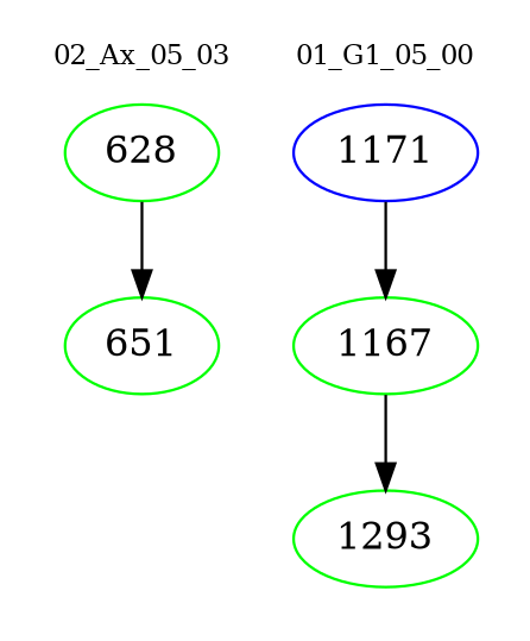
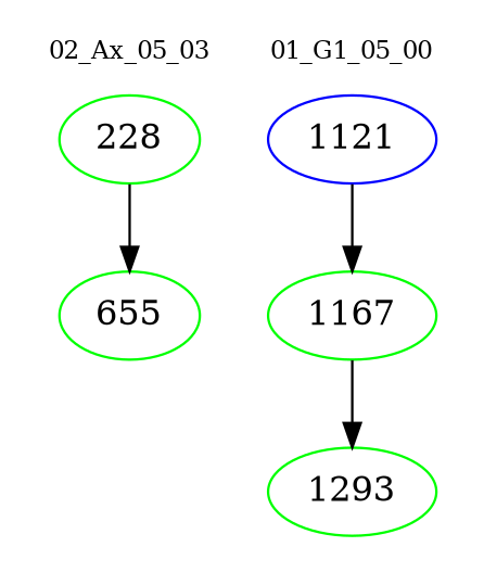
  digraph {
    node [color=green]
    edge [color=black]
-   n1 [label=628]
-   n2 [label=651]
-   n3 [color=blue label=1171]
+   n1 [label=228]
+   n2 [label=655]
+   n3 [color=blue label=1121]
    n4 [label=1167]
    n5 [label=1293]
    subgraph cluster_1 {
      color=white
      fontsize=10
      label="02_Ax_05_03"
      n1
      n2
    }
    subgraph cluster_2 {
      color=white
      fontsize=10
      label="01_G1_05_00"
      n3
      n4
      n5
    }
    n1 -> n2
    n3 -> n4
    n4 -> n5
  }
